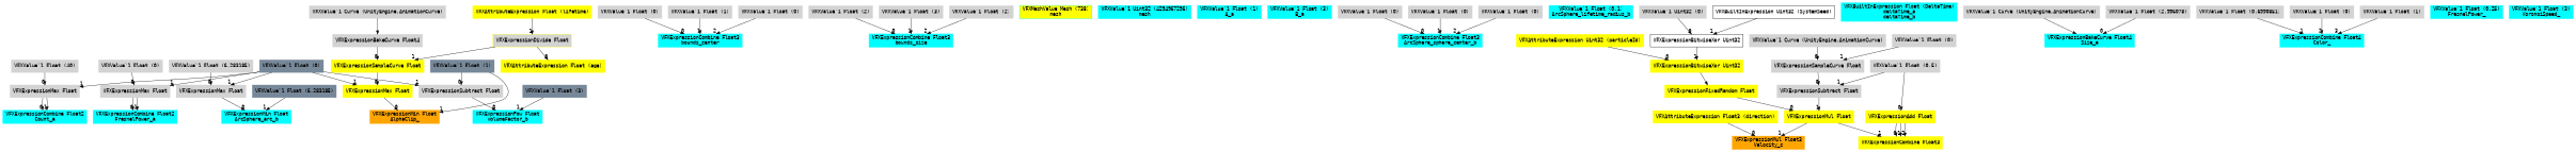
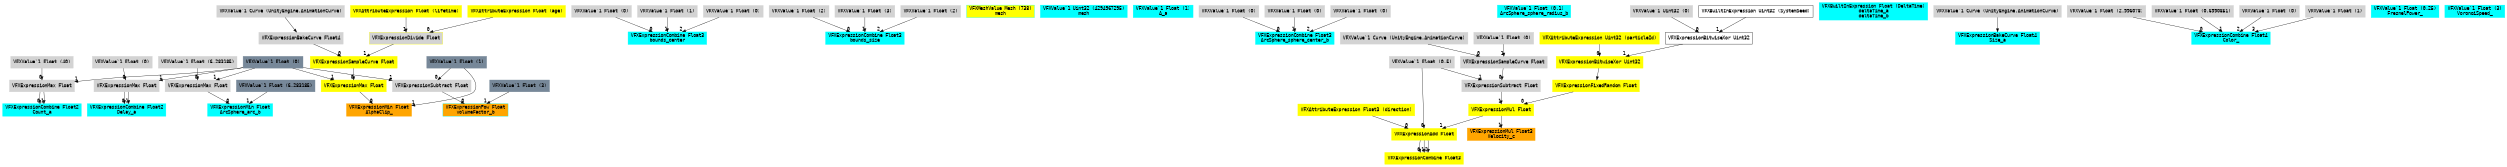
  digraph {
    fontname="DejaVu Sans Mono"
    node [color=lightgray fontname="DejaVu Sans Mono" shape=box style=filled]
    edge [fontname="DejaVu Sans Mono" headlabel=0]
    n1 [color=cyan label="VFXExpressionCombine Float2\nCount_a"]
    n2 [label="VFXExpressionMax Float"]
    n3 [label="VFXValue`1 Float (40)"]
    n4 [color=lightslategray label="VFXValue`1 Float (0)"]
    n5 [label="VFXExpressionMax Float"]
    n6 [label="VFXExpressionMax Float"]
    n7 [label="VFXExpressionSubtract Float"]
    n8 [color=yellow label="VFXExpressionMax Float"]
-   n9 [color=cyan label="VFXExpressionCombine Float2\nFresnelPower_a"]
+   n9 [color=cyan label="VFXExpressionCombine Float2\nDelay_a"]
    n10 [color=cyan label="VFXExpressionMin Float\nArcSphere_arc_b"]
-   n11 [color=cyan label="VFXExpressionPow Float\nvolumeFactor_b"]
+   n11 [color=cyan label="VFXExpressionPow Float\nvolumeFactor_b" fillcolor=orange]
    n12 [color=orange label="VFXExpressionMin Float\nAlphaClip_"]
    n13 [label="VFXValue`1 Float (0)"]
    n14 [color=cyan label="VFXExpressionCombine Float3\nbounds_center"]
    n15 [label="VFXValue`1 Float (0)"]
    n16 [label="VFXValue`1 Float (1)"]
    n17 [label="VFXValue`1 Float (0)"]
    n18 [color=cyan label="VFXExpressionCombine Float3\nbounds_size"]
    n19 [label="VFXValue`1 Float (2)"]
    n20 [label="VFXValue`1 Float (3)"]
    n21 [label="VFXValue`1 Float (2)"]
    n22 [color=cyan fillcolor=yellow label="VFXMeshValue Mesh (738)\nmesh"]
    n23 [color=cyan label="VFXValue`1 Uint32 (4294967295)\nmesh"]
    n24 [color=cyan label="VFXValue`1 Float (1)\nA_a"]
-   n25 [color=cyan label="VFXValue`1 Float (3)\nB_a"]
    n26 [color=cyan label="VFXExpressionCombine Float3\nArcSphere_sphere_center_b"]
    n27 [label="VFXValue`1 Float (0)"]
    n28 [label="VFXValue`1 Float (0)"]
    n29 [label="VFXValue`1 Float (0)"]
-   n30 [color=cyan label="VFXValue`1 Float (0.1)\nArcSphere_lifetime_radius_b"]
+   n30 [color=cyan label="VFXValue`1 Float (0.1)\nArcSphere_sphere_radius_b"]
    n31 [label="VFXValue`1 Float (6.283185)"]
    n32 [color=lightslategray label="VFXValue`1 Float (6.283185)"]
    n33 [color=lightslategray label="VFXValue`1 Float (1)"]
    n34 [color=lightslategray label="VFXValue`1 Float (3)"]
    n35 [color=orange label="VFXExpressionMul Float3\nVelocity_c"]
    n36 [color=yellow label="VFXAttributeExpression Float3 (direction)"]
    n37 [color=yellow label="VFXExpressionCombine Float3"]
    n38 [color=yellow label="VFXExpressionAdd Float"]
    n39 [label="VFXValue`1 Float (0.5)"]
    n40 [label="VFXExpressionSubtract Float"]
    n41 [color=yellow label="VFXExpressionMul Float"]
    n42 [color=yellow label="VFXExpressionFixedRandom Float"]
    n43 [color=yellow label="VFXExpressionBitwiseXor Uint32"]
    n44 [color=yellow label="VFXAttributeExpression Uint32 (particleId)"]
    n45 [label="VFXExpressionBitwiseXor Uint32" color="" style=""]
    n46 [label="VFXValue`1 Uint32 (0)"]
    n47 [label="VFXBuiltInExpression Uint32 (SystemSeed)" color="" style=""]
    n48 [label="VFXExpressionSampleCurve Float"]
    n49 [label="VFXValue`1 Curve (UnityEngine.AnimationCurve)"]
    n50 [label="VFXValue`1 Float (0)"]
    n51 [color=cyan label="VFXBuiltInExpression Float (DeltaTime)\ndeltaTime_a\ndeltaTime_b"]
    n52 [color=cyan label="VFXExpressionBakeCurve Float4\nSize_a"]
    n53 [label="VFXValue`1 Curve (UnityEngine.AnimationCurve)"]
    n54 [color=cyan label="VFXExpressionCombine Float4\nColor_"]
    n55 [label="VFXValue`1 Float (2.996078)"]
    n56 [label="VFXValue`1 Float (0.6990851)"]
    n57 [label="VFXValue`1 Float (0)"]
    n58 [label="VFXValue`1 Float (1)"]
    n59 [color=yellow label="VFXExpressionSampleCurve Float"]
    n60 [label="VFXExpressionBakeCurve Float4"]
    n61 [label="VFXValue`1 Curve (UnityEngine.AnimationCurve)"]
    n62 [color=yellow fillcolor=lightgray label="VFXExpressionDivide Float"]
    n63 [color=yellow label="VFXAttributeExpression Float (age)"]
    n64 [color=yellow label="VFXAttributeExpression Float (lifetime)"]
    n65 [color=cyan label="VFXValue`1 Float (0.25)\nFresnelPower_"]
    n66 [color=cyan label="VFXValue`1 Float (3)\nVoronoiSpeed_"]
    n2 -> n1
    n2 -> n1 [headlabel=1]
    n3 -> n2
    n4 -> n2 [headlabel=1]
    n4 -> n5 [headlabel=1]
    n4 -> n6 [headlabel=1]
    n4 -> n7 [headlabel=1]
    n4 -> n8 [headlabel=1]
    n5 -> n9
    n5 -> n9 [headlabel=1]
    n6 -> n10
    n7 -> n11
    n8 -> n12
    n13 -> n5
    n15 -> n14
    n16 -> n14 [headlabel=1]
    n17 -> n14 [headlabel=2]
    n19 -> n18
    n20 -> n18 [headlabel=1]
    n21 -> n18 [headlabel=2]
    n27 -> n26
    n28 -> n26 [headlabel=1]
    n29 -> n26 [headlabel=2]
    n31 -> n6
    n32 -> n10 [headlabel=1]
    n33 -> n7
    n33 -> n12 [headlabel=1]
    n34 -> n11 [headlabel=1]
-   n36 -> n35
+   n36 -> n38
    n38 -> n37
    n38 -> n37 [headlabel=1]
    n38 -> n37 [headlabel=2]
    n39 -> n38
    n39 -> n40 [headlabel=1]
    n40 -> n41 [headlabel=1]
    n41 -> n35 [headlabel=1]
-   n41 -> n37 [headlabel=1]
+   n41 -> n38 [headlabel=1]
    n42 -> n41
    n43 -> n42 [headlabel=""]
    n44 -> n43
    n45 -> n43 [headlabel=1]
    n46 -> n45
    n47 -> n45 [headlabel=1]
    n48 -> n40
    n49 -> n48
    n50 -> n48 [headlabel=1]
    n53 -> n52 [headlabel=""]
-   n55 -> n52
+   n55 -> n54
    n56 -> n54 [headlabel=1]
    n57 -> n54 [headlabel=2]
    n58 -> n54 [headlabel=3]
    n59 -> n8
    n60 -> n59
    n61 -> n60 [headlabel=""]
    n62 -> n59 [headlabel=1]
-   n62 -> n63
+   n63 -> n62
    n64 -> n62 [headlabel=1]
  }
